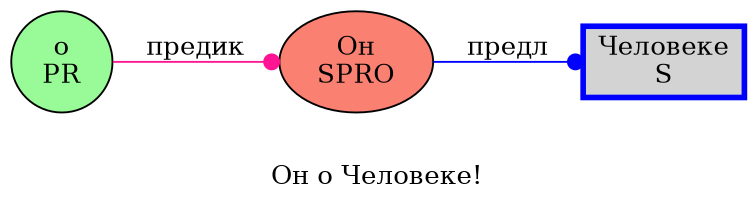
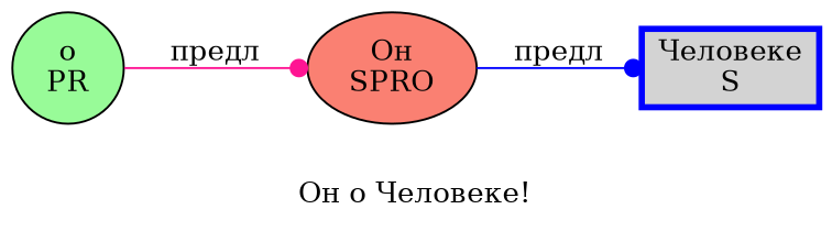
  digraph {
    label="Он о Человеке!"
    rankdir=LR
    node [penwidth=1 shape=ellipse style=filled]
    edge [arrowhead=dot]
    n1 [fillcolor=salmon label="Он\nSPRO"]
    n2 [color=blue fillcolor=lightgrey label="Человеке\nS" penwidth=3 shape=box]
    n3 [fillcolor=palegreen label="о\nPR"]
    n1 -> n2 [color=blue label="предл"]
-   n3 -> n1 [color=deeppink label="предик"]
+   n3 -> n1 [color=deeppink label="предл"]
  }
